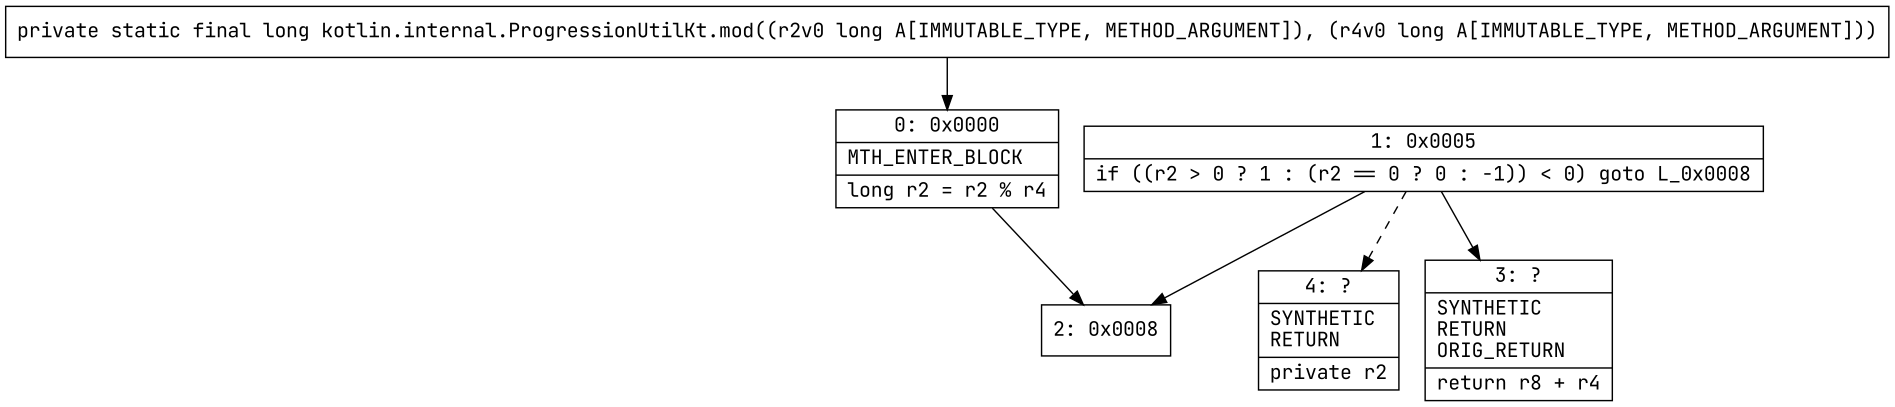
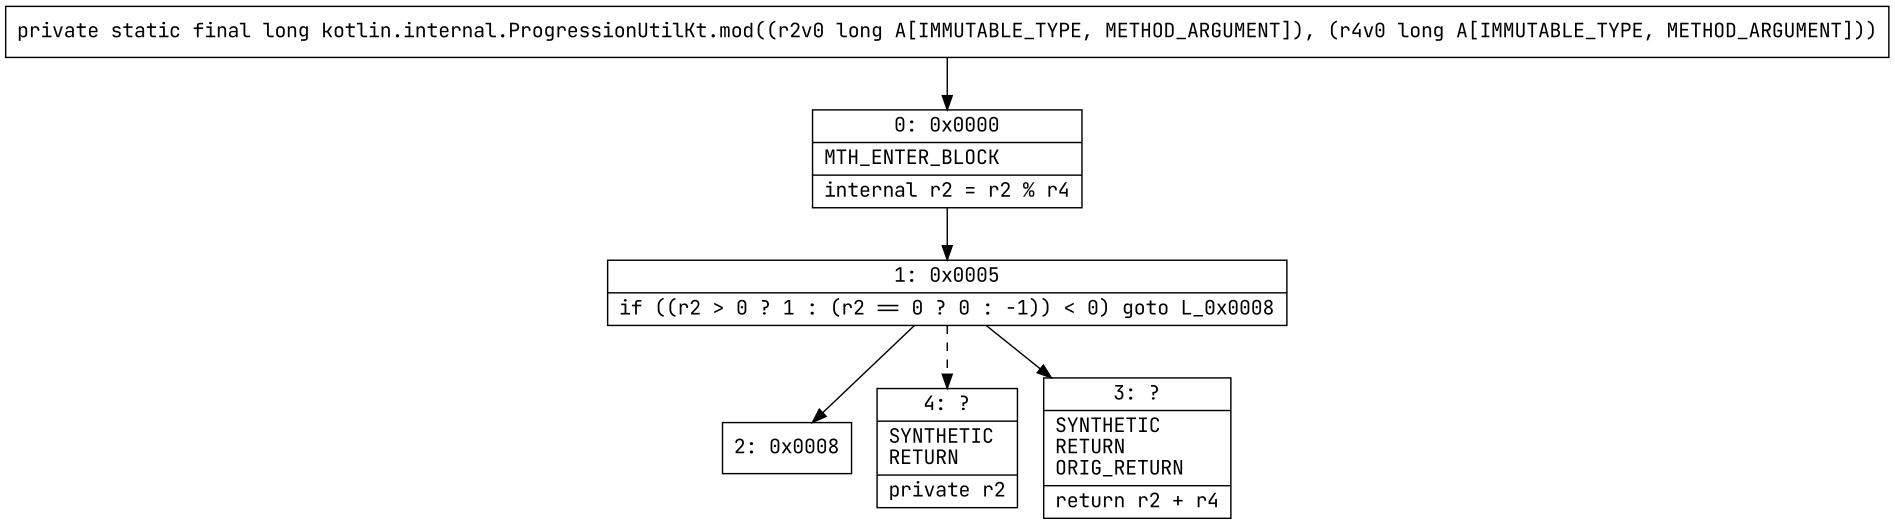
  digraph {
    fontname="JetBrains Mono"
    node [fontname="JetBrains Mono" shape=record]
    edge [fontname="JetBrains Mono"]
-   n1 [label="{0\:\ 0x0000|MTH_ENTER_BLOCK\l|long r2 = r2 % r4\l}"]
+   n1 [label="{0\:\ 0x0000|MTH_ENTER_BLOCK\l|internal r2 = r2 % r4\l}"]
    n2 [label="{1\:\ 0x0005|if ((r2 \> 0 ? 1 : (r2 == 0 ? 0 : \-1)) \< 0) goto L_0x0008\l}"]
    n3 [label="{2\:\ 0x0008}"]
    n4 [label="{4\:\ ?|SYNTHETIC\lRETURN\l|private r2\l}"]
-   n5 [label="{3\:\ ?|SYNTHETIC\lRETURN\lORIG_RETURN\l|return r8 + r4\l}"]
+   n5 [label="{3\:\ ?|SYNTHETIC\lRETURN\lORIG_RETURN\l|return r2 + r4\l}"]
    n6 [label="{private static final long kotlin.internal.ProgressionUtilKt.mod((r2v0 long A[IMMUTABLE_TYPE, METHOD_ARGUMENT]), (r4v0 long A[IMMUTABLE_TYPE, METHOD_ARGUMENT])) }"]
-   n1 -> n3
+   n1 -> n2
    n2 -> n3
    n2 -> n4 [style=dashed]
    n2 -> n5
    n6 -> n1
  }
